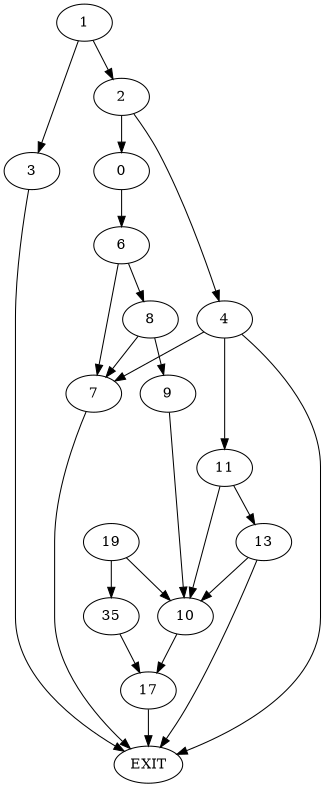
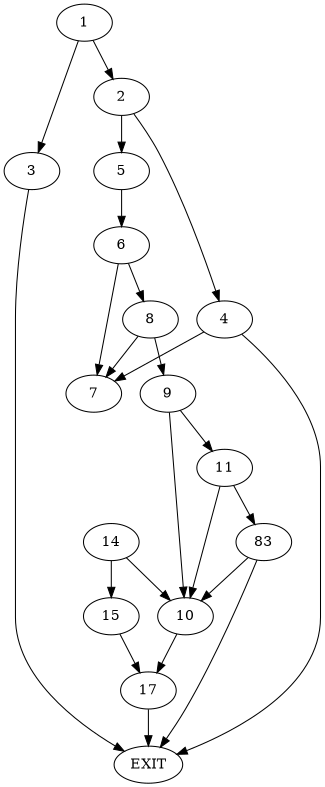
  digraph {
    1
    2
    3
    n4 [label=EXIT]
    4
-   5 [label=0]
+   5
    7
    6
    8
    9
    10
    11
    n13 [label=17]
-   13
-   14 [label=19]
-   15 [label=35]
+   13 [label=83]
+   14
+   15
    1 -> 2
    1 -> 3
    2 -> 4
    2 -> 5
    3 -> n4
    4 -> n4
    4 -> 7
    5 -> 6
-   7 -> n4
    6 -> 7
    6 -> 8
    8 -> 7
    8 -> 9
    9 -> 10
-   4 -> 11
+   9 -> 11
    10 -> n13
    11 -> 10
    11 -> 13
    n13 -> n4
    13 -> n4
    13 -> 10
    14 -> 10
    14 -> 15
    15 -> n13
  }
